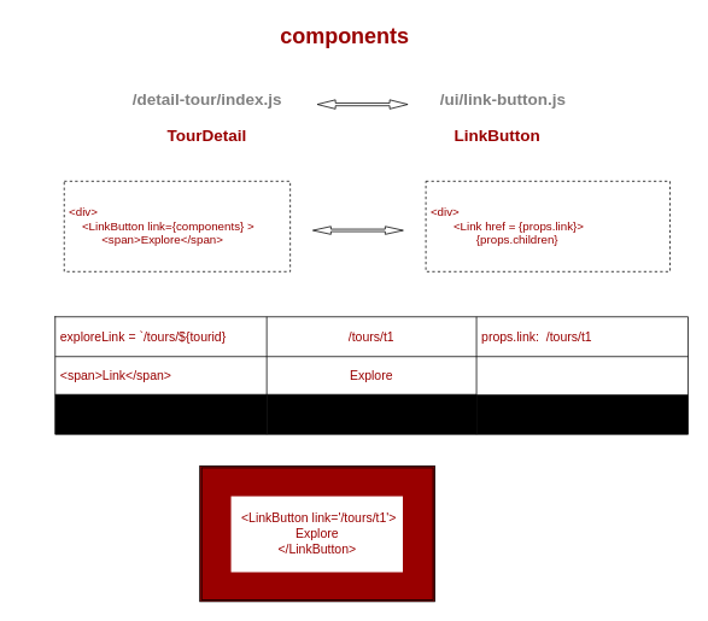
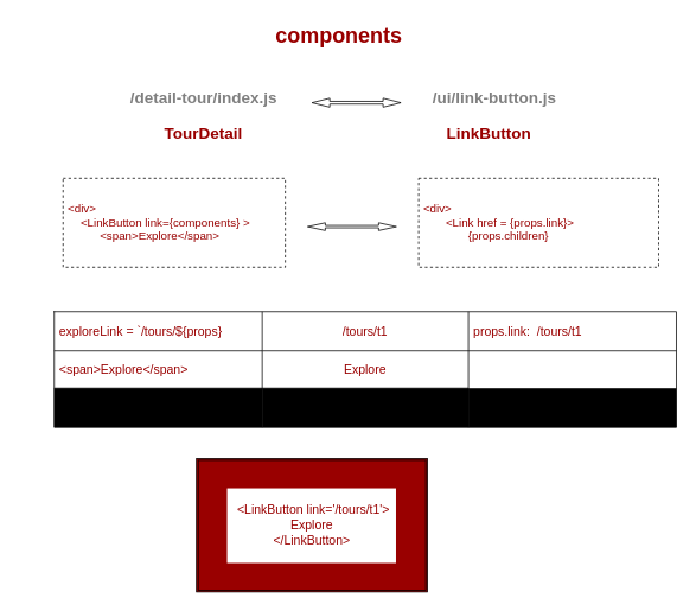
  <mxCell id="0" />
  <mxCell id="1" parent="0" />
  <mxCell id="2" value="components" style="text;strokeColor=none;fillColor=none;html=1;fontSize=24;fontStyle=1;verticalAlign=middle;align=center;fontColor=#990000;" vertex="1" parent="1"><mxGeometry x="330" y="20" width="100" height="40" as="geometry" /></mxCell>
  <mxCell id="3" value="/detail-tour/index.js&amp;nbsp; &amp;nbsp; &amp;nbsp; &amp;nbsp; &amp;nbsp; &amp;nbsp; &amp;nbsp; &amp;nbsp; &amp;nbsp; &amp;nbsp; &amp;nbsp; &amp;nbsp; &amp;nbsp; &amp;nbsp; &amp;nbsp; &amp;nbsp; &amp;nbsp; &amp;nbsp;/ui/link-button.js" style="text;strokeColor=none;fillColor=none;html=1;fontSize=18;fontStyle=1;verticalAlign=middle;align=center;labelBackgroundColor=default;fontColor=#808080;" vertex="1" parent="1"><mxGeometry x="20" y="90" width="730" height="40" as="geometry" /></mxCell>
  <mxCell id="4" value="" style="shape=doubleArrow;whiteSpace=wrap;html=1;" vertex="1" parent="1"><mxGeometry x="350" y="110" width="100" height="10" as="geometry" /></mxCell>
  <mxCell id="5" value="&amp;nbsp; &amp;nbsp; &amp;nbsp; &amp;nbsp; &amp;nbsp; &amp;nbsp; &amp;nbsp;TourDetail&amp;nbsp; &amp;nbsp; &amp;nbsp; &amp;nbsp; &amp;nbsp; &amp;nbsp; &amp;nbsp; &amp;nbsp; &amp;nbsp; &amp;nbsp; &amp;nbsp; &amp;nbsp; &amp;nbsp; &amp;nbsp; &amp;nbsp; &amp;nbsp; &amp;nbsp; &amp;nbsp; &amp;nbsp; &amp;nbsp; &amp;nbsp; &amp;nbsp; &amp;nbsp; LinkButton&amp;nbsp; &amp;nbsp; &amp;nbsp; &amp;nbsp; &amp;nbsp; &amp;nbsp; &amp;nbsp; &amp;nbsp;" style="text;strokeColor=none;fillColor=none;html=1;fontSize=18;fontStyle=1;verticalAlign=middle;align=center;labelBackgroundColor=default;fontColor=#990000;" vertex="1" parent="1"><mxGeometry x="140" y="130" width="510" height="40" as="geometry" /></mxCell>
  <mxCell id="6" value="&lt;div style=&quot;color: rgb(0 , 0 , 0) ; background-color: rgb(255 , 255 , 255) ; font-family: &amp;#34;consolas&amp;#34; , &amp;#34;courier new&amp;#34; , monospace ; font-weight: normal ; font-size: 14px ; line-height: 19px&quot;&gt;&lt;br&gt;&lt;/div&gt;" style="text;whiteSpace=wrap;html=1;fontSize=18;fontColor=#990000;dashed=1;" vertex="1" parent="1"><mxGeometry x="70" y="200" width="260" height="110" as="geometry" /></mxCell>
  <mxCell id="7" value="&amp;nbsp;&amp;lt;div&amp;gt;&lt;br&gt;&amp;nbsp; &amp;nbsp; &amp;nbsp;&amp;lt;LinkButton link={components} &amp;gt;&lt;br&gt;&amp;nbsp; &amp;nbsp; &amp;nbsp; &amp;nbsp; &amp;nbsp; &amp;nbsp;&amp;lt;span&amp;gt;Explore&amp;lt;/span&amp;gt;" style="text;html=1;strokeColor=default;fillColor=none;align=left;verticalAlign=middle;whiteSpace=wrap;rounded=0;dashed=1;labelBackgroundColor=default;fontSize=13;fontColor=#990000;" vertex="1" parent="1"><mxGeometry x="70" y="200" width="250" height="100" as="geometry" /></mxCell>
  <mxCell id="8" value="&amp;nbsp;&amp;lt;div&amp;gt;&lt;br&gt;&amp;nbsp; &amp;nbsp; &amp;nbsp; &amp;nbsp; &amp;lt;Link href = {props.link}&amp;gt;&lt;br&gt;&amp;nbsp; &amp;nbsp; &amp;nbsp; &amp;nbsp; &amp;nbsp; &amp;nbsp; &amp;nbsp; &amp;nbsp;{props.children}&amp;nbsp;" style="text;html=1;strokeColor=default;fillColor=none;align=left;verticalAlign=middle;whiteSpace=wrap;rounded=0;dashed=1;labelBackgroundColor=default;fontSize=13;fontColor=#990000;" vertex="1" parent="1"><mxGeometry x="470" y="200" width="270" height="100" as="geometry" /></mxCell>
  <mxCell id="9" value="" style="shape=doubleArrow;whiteSpace=wrap;html=1;labelBackgroundColor=default;fontSize=13;fontColor=#990000;strokeColor=default;" vertex="1" parent="1"><mxGeometry x="345" y="250" width="100" height="8.75" as="geometry" /></mxCell>
  <mxCell id="10" value="" style="shape=table;html=1;whiteSpace=wrap;startSize=0;container=1;collapsible=0;childLayout=tableLayout;labelBackgroundColor=default;fontSize=13;fontColor=#990000;strokeColor=default;" vertex="1" parent="1"><mxGeometry x="60" y="350" width="700" height="130" as="geometry" /></mxCell>
  <mxCell id="11" value="" style="shape=partialRectangle;html=1;whiteSpace=wrap;collapsible=0;dropTarget=0;pointerEvents=0;fillColor=none;top=0;left=0;bottom=0;right=0;points=[[0,0.5],[1,0.5]];portConstraint=eastwest;labelBackgroundColor=default;fontSize=13;fontColor=#990000;strokeColor=default;" vertex="1" parent="10"><mxGeometry width="700" height="44" as="geometry" /></mxCell>
- <mxCell id="12" value="&amp;nbsp;exploreLink = `/tours/${tourid}" style="shape=partialRectangle;html=1;whiteSpace=wrap;connectable=0;fillColor=none;top=0;left=0;bottom=0;right=0;overflow=hidden;pointerEvents=1;labelBackgroundColor=default;fontSize=14;fontColor=#990000;strokeColor=default;align=left;" vertex="1" parent="11"><mxGeometry width="234" height="44" as="geometry"><mxRectangle width="234" height="44" as="alternateBounds" /></mxGeometry></mxCell>
+ <mxCell id="12" value="&amp;nbsp;exploreLink = `/tours/${props}" style="shape=partialRectangle;html=1;whiteSpace=wrap;connectable=0;fillColor=none;top=0;left=0;bottom=0;right=0;overflow=hidden;pointerEvents=1;labelBackgroundColor=default;fontSize=14;fontColor=#990000;strokeColor=default;align=left;" vertex="1" parent="11"><mxGeometry width="234" height="44" as="geometry"><mxRectangle width="234" height="44" as="alternateBounds" /></mxGeometry></mxCell>
  <mxCell id="13" value="/tours/t1" style="shape=partialRectangle;html=1;whiteSpace=wrap;connectable=0;fillColor=none;top=0;left=0;bottom=0;right=0;overflow=hidden;pointerEvents=1;labelBackgroundColor=default;fontSize=14;fontColor=#990000;strokeColor=default;" vertex="1" parent="11"><mxGeometry x="234" width="232" height="44" as="geometry"><mxRectangle width="232" height="44" as="alternateBounds" /></mxGeometry></mxCell>
  <mxCell id="14" value="&amp;nbsp;props.link:&amp;nbsp; /tours/t1" style="shape=partialRectangle;html=1;whiteSpace=wrap;connectable=0;fillColor=none;top=0;left=0;bottom=0;right=0;overflow=hidden;pointerEvents=1;labelBackgroundColor=default;fontSize=14;fontColor=#990000;strokeColor=default;align=left;" vertex="1" parent="11"><mxGeometry x="466" width="234" height="44" as="geometry"><mxRectangle width="234" height="44" as="alternateBounds" /></mxGeometry></mxCell>
  <mxCell id="15" value="" style="shape=partialRectangle;html=1;whiteSpace=wrap;collapsible=0;dropTarget=0;pointerEvents=0;fillColor=none;top=0;left=0;bottom=0;right=0;points=[[0,0.5],[1,0.5]];portConstraint=eastwest;labelBackgroundColor=default;fontSize=13;fontColor=#990000;strokeColor=default;" vertex="1" parent="10"><mxGeometry y="44" width="700" height="42" as="geometry" /></mxCell>
- <mxCell id="16" value="&amp;nbsp;&amp;lt;span&amp;gt;Link&amp;lt;/span&amp;gt;" style="shape=partialRectangle;html=1;whiteSpace=wrap;connectable=0;fillColor=none;top=0;left=0;bottom=0;right=0;overflow=hidden;pointerEvents=1;labelBackgroundColor=default;fontSize=14;fontColor=#990000;strokeColor=default;align=left;" vertex="1" parent="15"><mxGeometry width="234" height="42" as="geometry"><mxRectangle width="234" height="42" as="alternateBounds" /></mxGeometry></mxCell>
+ <mxCell id="16" value="&amp;nbsp;&amp;lt;span&amp;gt;Explore&amp;lt;/span&amp;gt;" style="shape=partialRectangle;html=1;whiteSpace=wrap;connectable=0;fillColor=none;top=0;left=0;bottom=0;right=0;overflow=hidden;pointerEvents=1;labelBackgroundColor=default;fontSize=14;fontColor=#990000;strokeColor=default;align=left;" vertex="1" parent="15"><mxGeometry width="234" height="42" as="geometry"><mxRectangle width="234" height="42" as="alternateBounds" /></mxGeometry></mxCell>
  <mxCell id="17" value="Explore" style="shape=partialRectangle;html=1;whiteSpace=wrap;connectable=0;fillColor=none;top=0;left=0;bottom=0;right=0;overflow=hidden;pointerEvents=1;labelBackgroundColor=default;fontSize=14;fontColor=#990000;strokeColor=default;" vertex="1" parent="15"><mxGeometry x="234" width="232" height="42" as="geometry"><mxRectangle width="232" height="42" as="alternateBounds" /></mxGeometry></mxCell>
  <mxCell id="18" value="" style="shape=partialRectangle;html=1;whiteSpace=wrap;collapsible=0;dropTarget=0;pointerEvents=0;fillColor=none;top=0;left=0;bottom=0;right=0;points=[[0,0.5],[1,0.5]];portConstraint=eastwest;labelBackgroundColor=default;fontSize=13;fontColor=#990000;strokeColor=default;" vertex="1" parent="10"><mxGeometry y="86" width="700" height="44" as="geometry" /></mxCell>
  <mxCell id="19" value="" style="shape=partialRectangle;html=1;whiteSpace=wrap;connectable=0;fillColor=#000000;top=0;left=0;bottom=0;right=0;overflow=hidden;pointerEvents=1;labelBackgroundColor=default;fontSize=13;fontColor=#990000;strokeColor=default;" vertex="1" parent="18"><mxGeometry width="234" height="44" as="geometry"><mxRectangle width="234" height="44" as="alternateBounds" /></mxGeometry></mxCell>
  <mxCell id="20" value="" style="shape=partialRectangle;html=1;whiteSpace=wrap;connectable=0;fillColor=#000000;top=0;left=0;bottom=0;right=0;overflow=hidden;pointerEvents=1;labelBackgroundColor=default;fontSize=13;fontColor=#990000;strokeColor=default;" vertex="1" parent="18"><mxGeometry x="234" width="232" height="44" as="geometry"><mxRectangle width="232" height="44" as="alternateBounds" /></mxGeometry></mxCell>
  <mxCell id="21" value="" style="shape=partialRectangle;html=1;whiteSpace=wrap;connectable=0;fillColor=#000000;top=0;left=0;bottom=0;right=0;overflow=hidden;pointerEvents=1;labelBackgroundColor=default;fontSize=13;fontColor=#990000;strokeColor=default;" vertex="1" parent="18"><mxGeometry x="466" width="234" height="44" as="geometry"><mxRectangle width="234" height="44" as="alternateBounds" /></mxGeometry></mxCell>
  <mxCell id="22" value="&lt;br&gt;&amp;nbsp; &amp;nbsp;&amp;lt;LinkButton link='/tours/t1'&amp;gt;&amp;nbsp;&amp;nbsp;&lt;br&gt;Explore&lt;br&gt;&amp;lt;/LinkButton&amp;gt;&lt;br&gt;&amp;nbsp;&amp;nbsp;" style="shape=ext;double=1;rounded=0;whiteSpace=wrap;html=1;labelBackgroundColor=default;fontSize=14;fontColor=#990000;strokeColor=default;fillColor=#990000;" vertex="1" parent="1"><mxGeometry x="220" y="515" width="260" height="150" as="geometry" /></mxCell>
